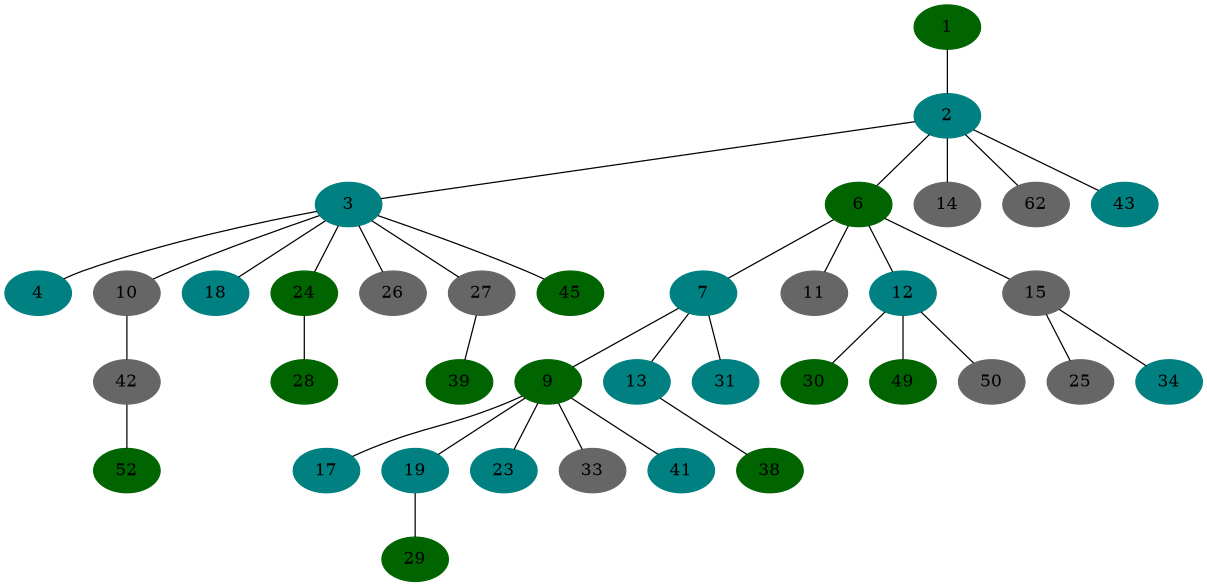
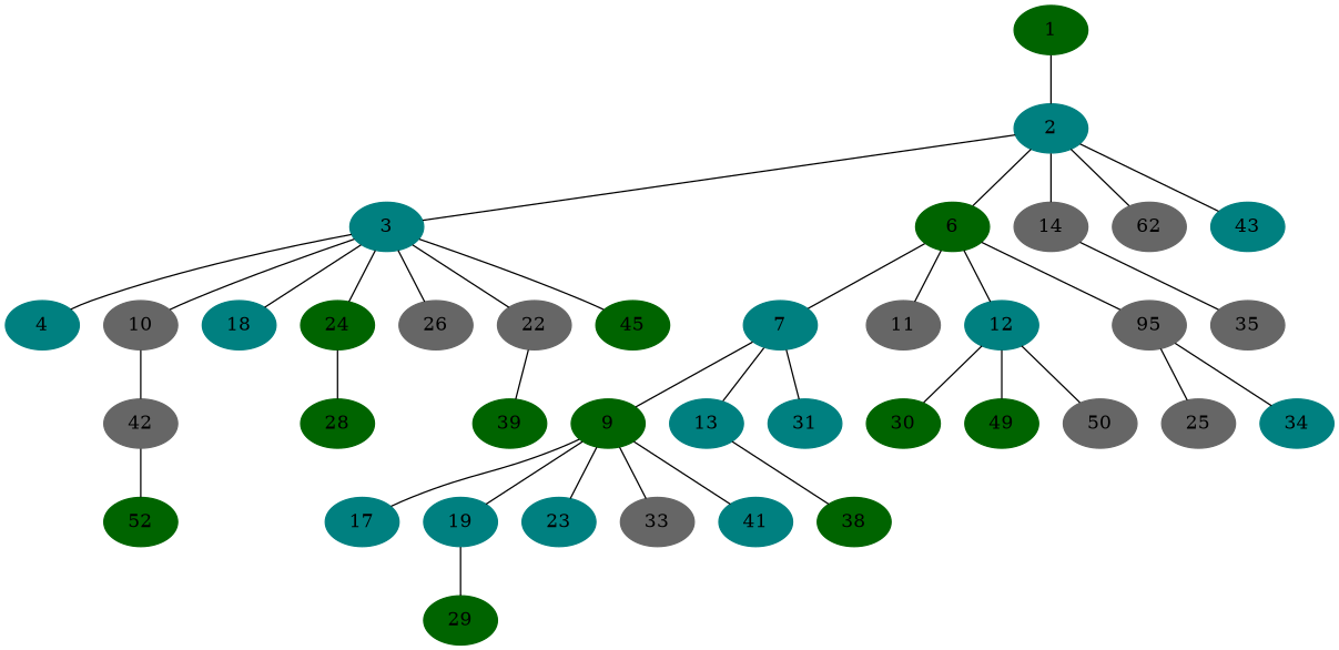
  graph {
    node [color=teal style=filled]
    2 [super="+5"]
    3 [super="+16"]
    6 [color=darkgreen super="+8"]
    14 [color=gray40 super="+44"]
    n5 [color=gray40 label=62]
    43
    1 [color=darkgreen]
    4
    10 [color=gray40]
    18
    24 [color=darkgreen]
    26 [color=gray40]
-   27 [color=gray40 super="+32"]
+   27 [color=gray40 super="+32" label=22]
    45 [color=darkgreen]
    7
    11 [color=gray40]
    12 [super="+21"]
-   15 [color=gray40 super="+20"]
+   15 [color=gray40 super="+20" label=95]
+   35 [color=gray40 super="+37"]
    42 [color=gray40]
    28 [color=darkgreen]
    39 [color=darkgreen super="+47"]
    9 [color=darkgreen super="+40"]
    13 [super="+51"]
    31 [super="+46"]
    30 [color=darkgreen super="+36"]
    49 [color=darkgreen]
    50 [color=gray40]
    25 [color=gray40]
    34
    17
    19 [super="+48"]
    23
    33 [color=gray40]
    41
    38 [color=darkgreen]
    29 [color=darkgreen]
    52 [color=darkgreen super="+53"]
    2 -- 3
    2 -- 6
    2 -- 14
    2 -- n5
    2 -- 43
    3 -- 4
    3 -- 10
    3 -- 18
    3 -- 24
    3 -- 26
    3 -- 27
    3 -- 45
    6 -- 7
    6 -- 11
    6 -- 12
    6 -- 15
+   14 -- 35
    1 -- 2
    10 -- 42
    24 -- 28
    27 -- 39
    7 -- 9
    7 -- 13
    7 -- 31
    12 -- 30
    12 -- 49
    12 -- 50
    15 -- 25
    15 -- 34
    42 -- 52
    9 -- 17
    9 -- 19
    9 -- 23
    9 -- 33
    9 -- 41
    13 -- 38
    19 -- 29
  }
